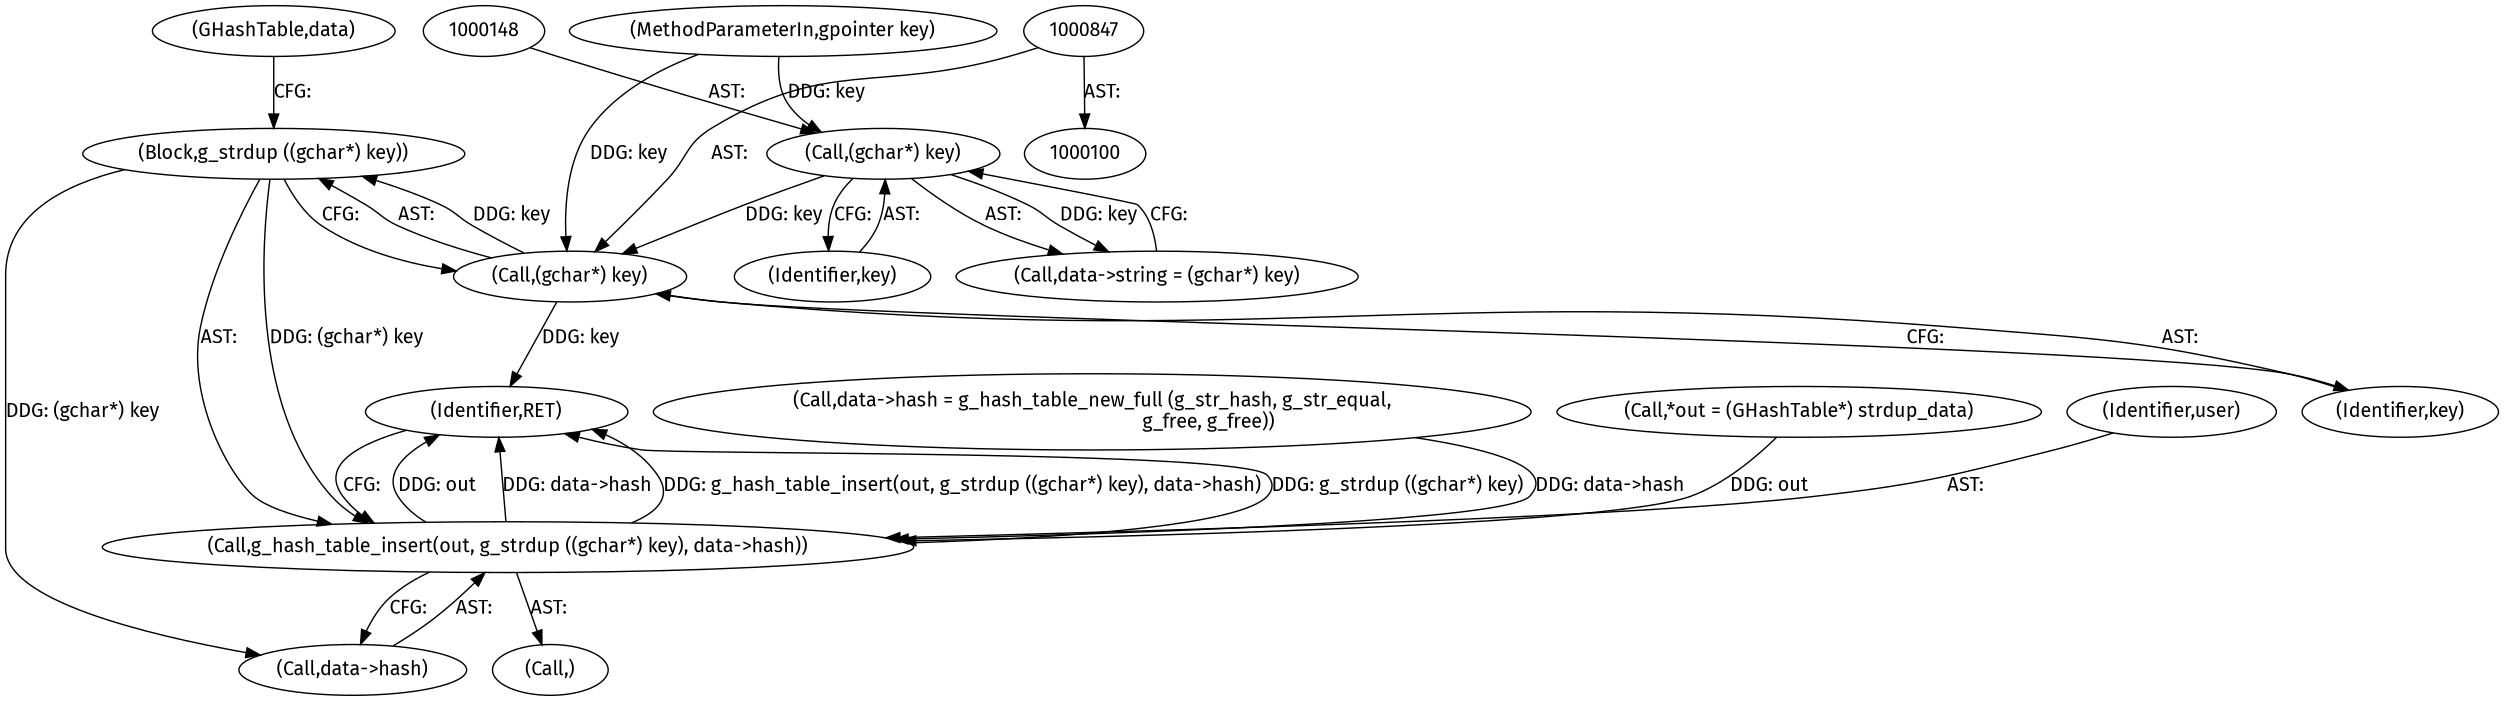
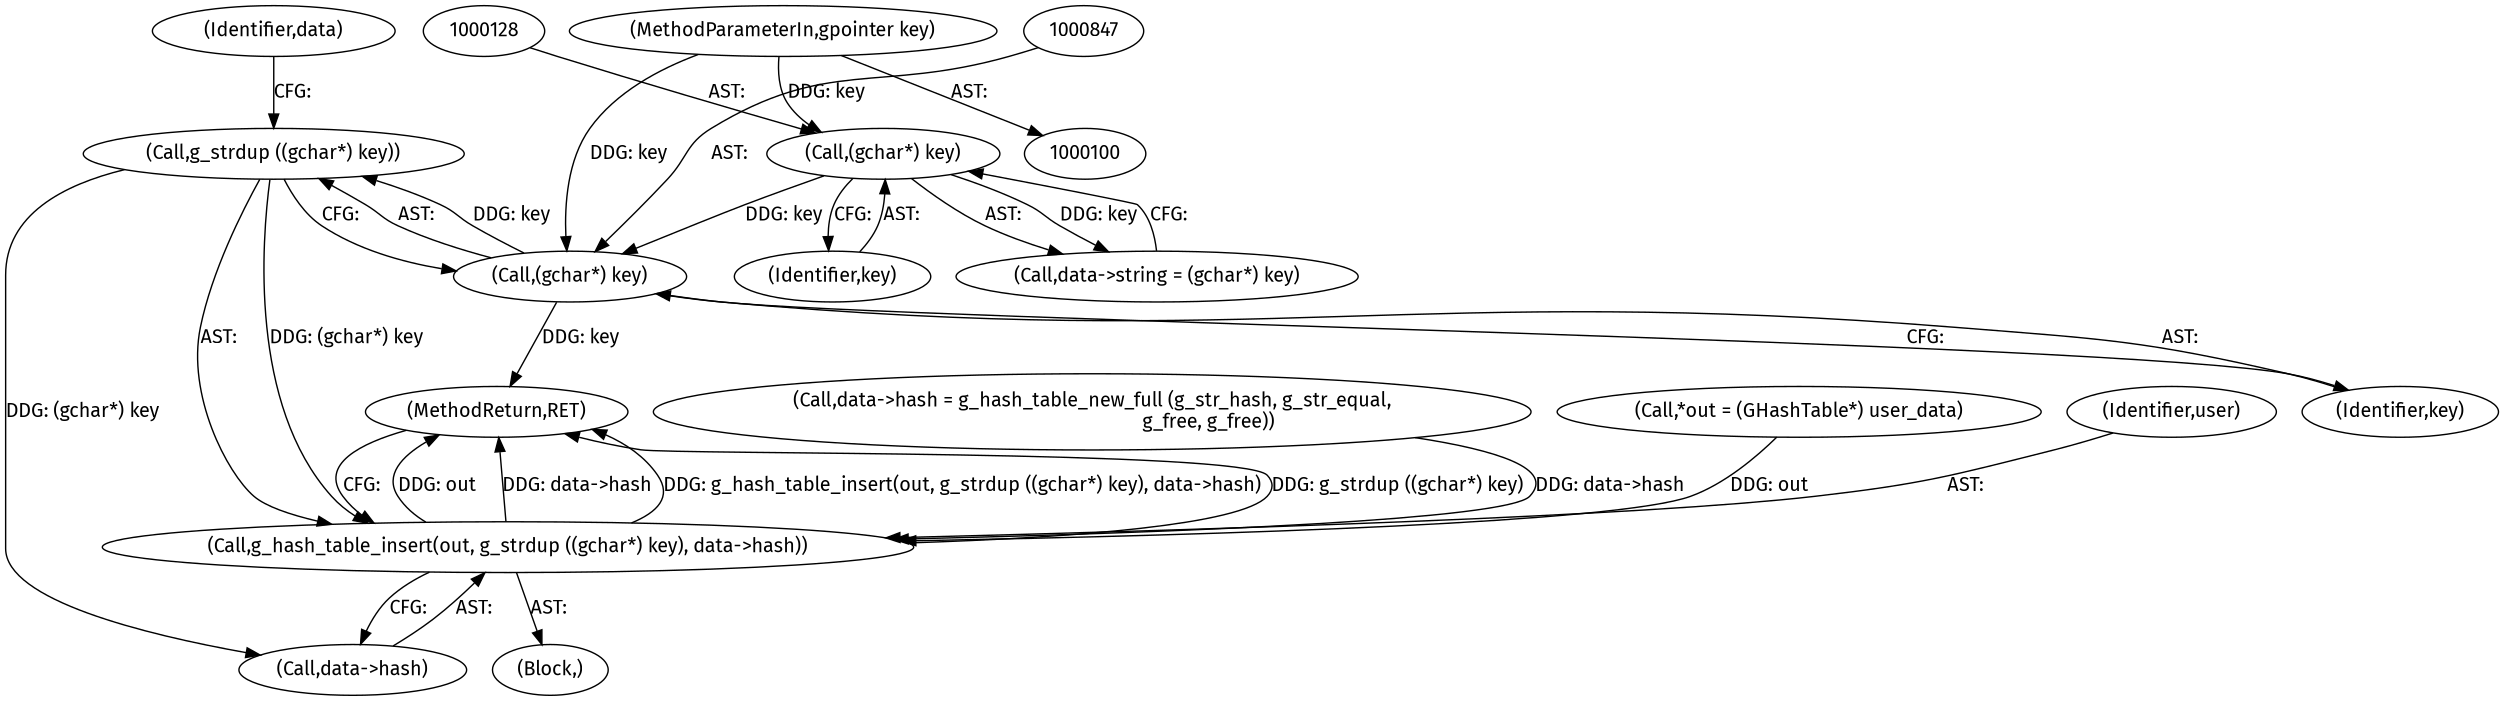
  digraph {
    fontname="Fira Sans"
    node [fontname="Fira Sans"]
    edge [fontname="Fira Sans"]
-   n1 [label="(Block,g_strdup ((gchar*) key))"]
+   n1 [label="(Call,g_strdup ((gchar*) key))"]
    n2 [label="(Call,(gchar*) key)"]
    n3 [label="(Call,g_hash_table_insert(out, g_strdup ((gchar*) key), data->hash))"]
    n4 [label="(Call,data->hash)"]
-   n5 [label="(Identifier,RET)"]
+   n5 [label="(MethodReturn,RET)"]
    n6 [label="(Identifier,key)"]
-   n7 [label="(Call,)"]
+   n7 [label="(Block,)"]
    n8 [label="(Call,(gchar*) key)"]
    n9 [label="(Identifier,key)"]
    n10 [label="(Call,data->string = (gchar*) key)"]
    n11 [label="(MethodParameterIn,gpointer key)"]
    1000100
-   n13 [label="(GHashTable,data)"]
+   n13 [label="(Identifier,data)"]
    n14 [label="(Call,data->hash = g_hash_table_new_full (g_str_hash, g_str_equal,\n                                            g_free, g_free))"]
-   n15 [label="(Call,*out = (GHashTable*) strdup_data)"]
+   n15 [label="(Call,*out = (GHashTable*) user_data)"]
    n16 [label="(Identifier,user)"]
    n17 [label=1000847]
-   1000128 [label=1000148]
+   1000128
    n1 -> n2 [label="CFG: "]
    n1 -> n3 [label="AST: "]
    n1 -> n3 [label="DDG: (gchar*) key"]
    n1 -> n4 [label="DDG: (gchar*) key"]
    n2 -> n1 [label="AST: "]
    n2 -> n1 [label="DDG: key"]
    n2 -> n5 [label="DDG: key"]
    n2 -> n6 [label="CFG: "]
    n3 -> n4 [label="CFG: "]
    n3 -> n5 [label="DDG: out"]
    n3 -> n5 [label="DDG: data->hash"]
    n3 -> n5 [label="DDG: g_hash_table_insert(out, g_strdup ((gchar*) key), data->hash)"]
    n3 -> n5 [label="DDG: g_strdup ((gchar*) key)"]
    n3 -> n7 [label="AST: "]
    n4 -> n3 [label="AST: "]
    n5 -> n3 [label="CFG: "]
    n6 -> n2 [label="AST: "]
    n8 -> n2 [label="DDG: key"]
    n8 -> n9 [label="CFG: "]
    n8 -> n10 [label="AST: "]
    n8 -> n10 [label="DDG: key"]
    n9 -> n8 [label="AST: "]
    n10 -> n8 [label="CFG: "]
    n11 -> n2 [label="DDG: key"]
    n11 -> n8 [label="DDG: key"]
-   n17 -> 1000100 [label="AST: "]
+   n11 -> 1000100 [label="AST: "]
    n13 -> n1 [label="CFG: "]
    n14 -> n3 [label="DDG: data->hash"]
    n15 -> n3 [label="DDG: out"]
    n16 -> n3 [label="AST: "]
    n17 -> n2 [label="AST: "]
    1000128 -> n8 [label="AST: "]
  }
